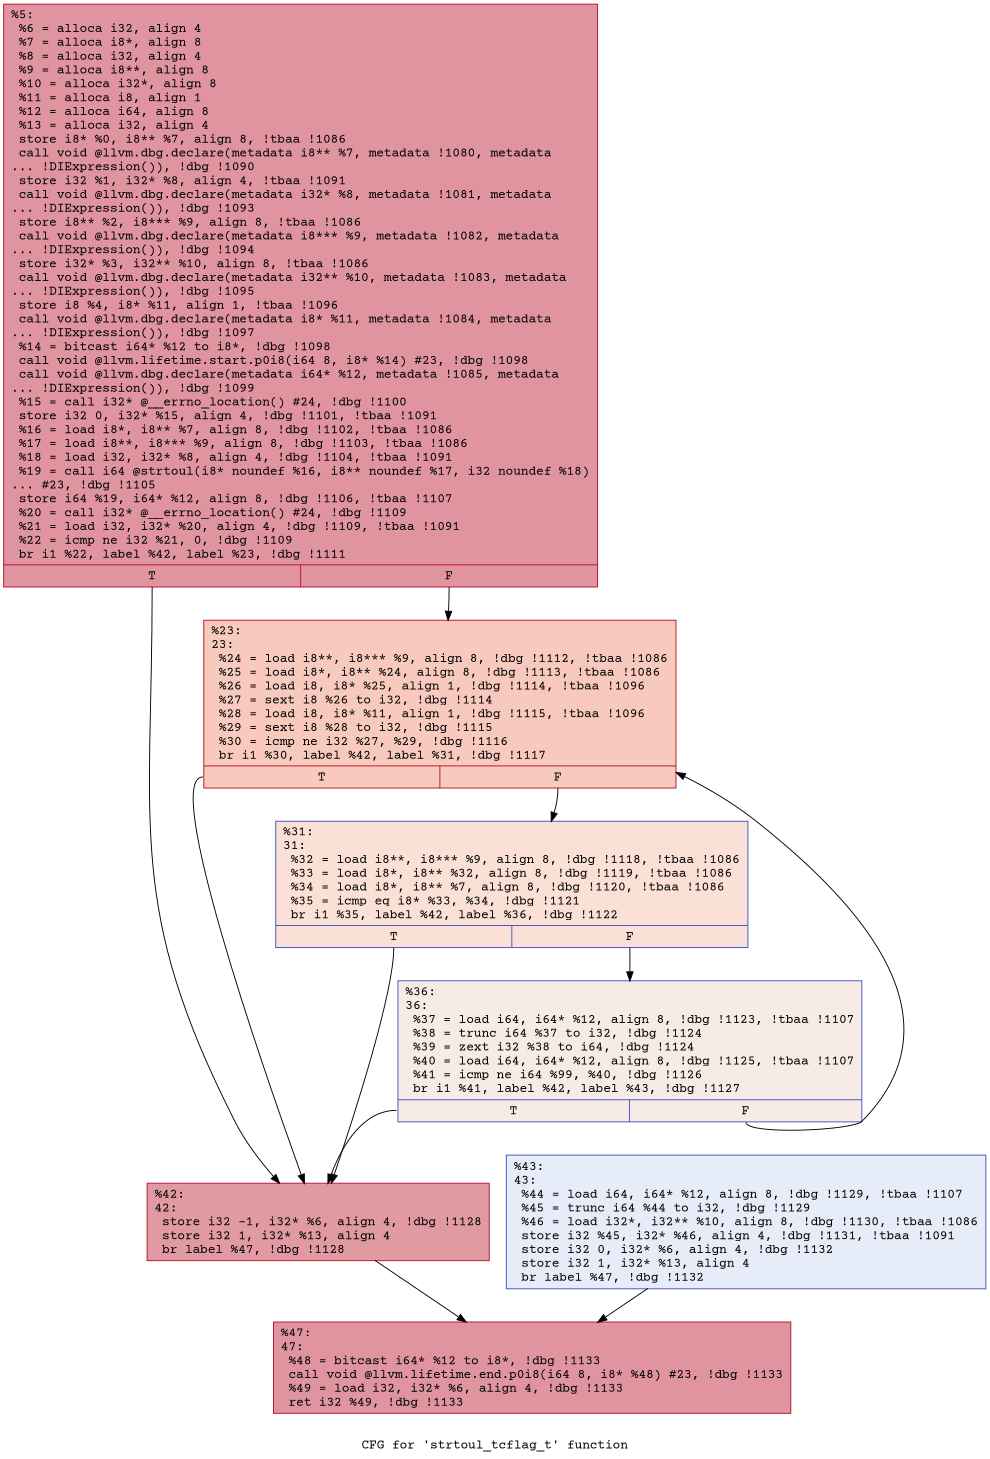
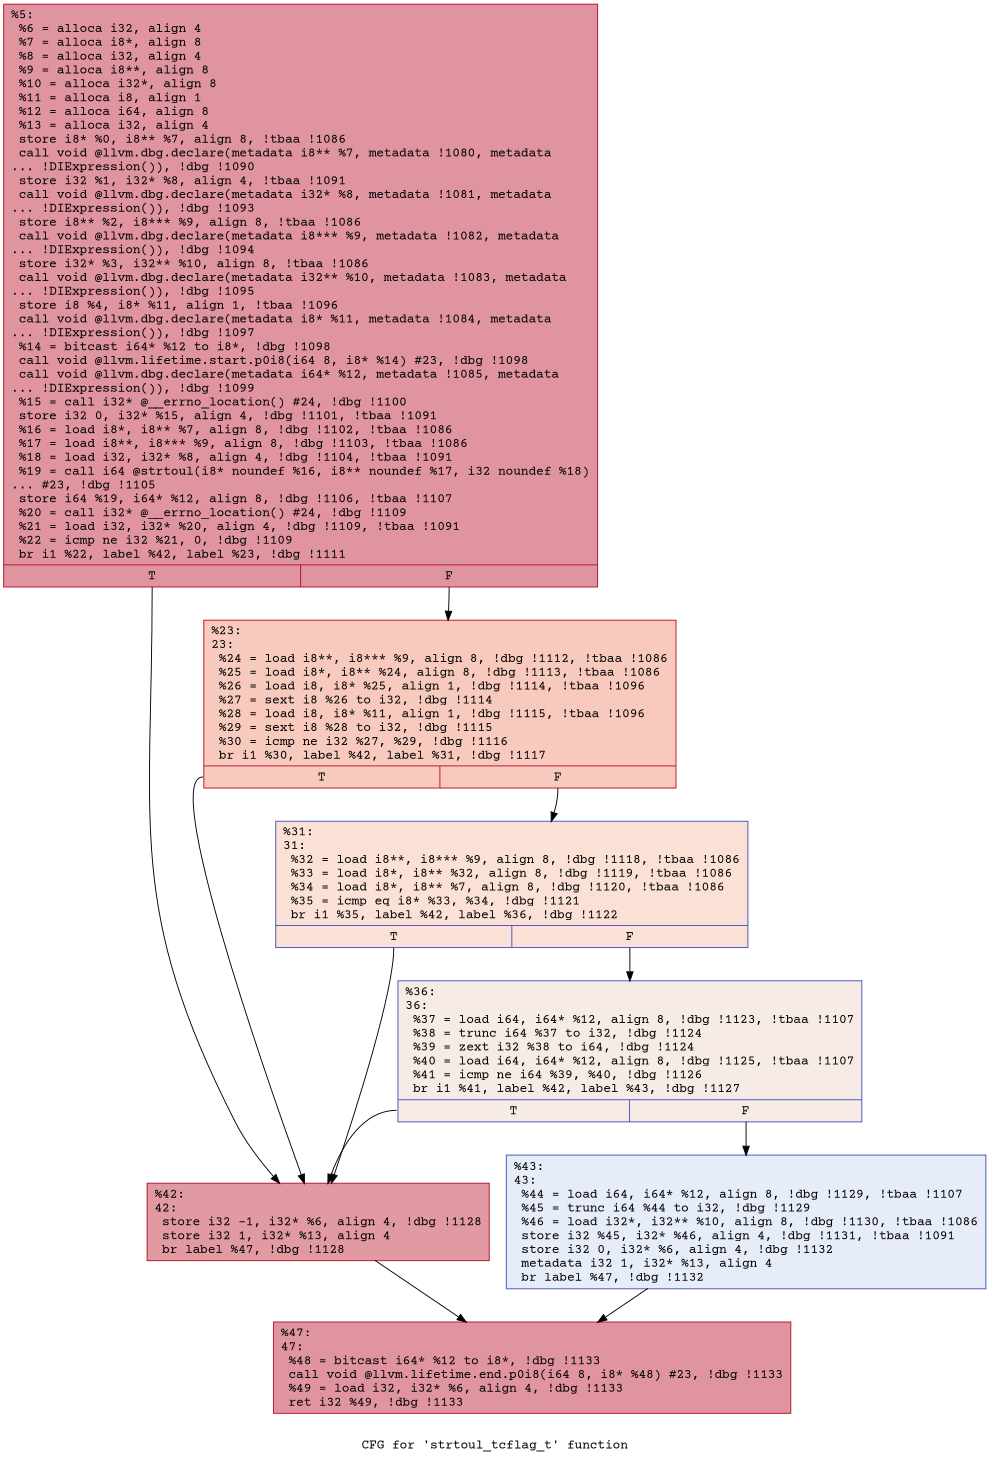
  digraph {
    fontname="Courier Prime"
    label="CFG for 'strtoul_tcflag_t' function"
    node [color="#b70d28ff" fillcolor="#b70d2870" fontname="Courier Prime" shape=record style=filled]
    edge [fontname="Courier Prime" tailport=s0]
    n1 [label="{%5:\l  %6 = alloca i32, align 4\l  %7 = alloca i8*, align 8\l  %8 = alloca i32, align 4\l  %9 = alloca i8**, align 8\l  %10 = alloca i32*, align 8\l  %11 = alloca i8, align 1\l  %12 = alloca i64, align 8\l  %13 = alloca i32, align 4\l  store i8* %0, i8** %7, align 8, !tbaa !1086\l  call void @llvm.dbg.declare(metadata i8** %7, metadata !1080, metadata\l... !DIExpression()), !dbg !1090\l  store i32 %1, i32* %8, align 4, !tbaa !1091\l  call void @llvm.dbg.declare(metadata i32* %8, metadata !1081, metadata\l... !DIExpression()), !dbg !1093\l  store i8** %2, i8*** %9, align 8, !tbaa !1086\l  call void @llvm.dbg.declare(metadata i8*** %9, metadata !1082, metadata\l... !DIExpression()), !dbg !1094\l  store i32* %3, i32** %10, align 8, !tbaa !1086\l  call void @llvm.dbg.declare(metadata i32** %10, metadata !1083, metadata\l... !DIExpression()), !dbg !1095\l  store i8 %4, i8* %11, align 1, !tbaa !1096\l  call void @llvm.dbg.declare(metadata i8* %11, metadata !1084, metadata\l... !DIExpression()), !dbg !1097\l  %14 = bitcast i64* %12 to i8*, !dbg !1098\l  call void @llvm.lifetime.start.p0i8(i64 8, i8* %14) #23, !dbg !1098\l  call void @llvm.dbg.declare(metadata i64* %12, metadata !1085, metadata\l... !DIExpression()), !dbg !1099\l  %15 = call i32* @__errno_location() #24, !dbg !1100\l  store i32 0, i32* %15, align 4, !dbg !1101, !tbaa !1091\l  %16 = load i8*, i8** %7, align 8, !dbg !1102, !tbaa !1086\l  %17 = load i8**, i8*** %9, align 8, !dbg !1103, !tbaa !1086\l  %18 = load i32, i32* %8, align 4, !dbg !1104, !tbaa !1091\l  %19 = call i64 @strtoul(i8* noundef %16, i8** noundef %17, i32 noundef %18)\l... #23, !dbg !1105\l  store i64 %19, i64* %12, align 8, !dbg !1106, !tbaa !1107\l  %20 = call i32* @__errno_location() #24, !dbg !1109\l  %21 = load i32, i32* %20, align 4, !dbg !1109, !tbaa !1091\l  %22 = icmp ne i32 %21, 0, !dbg !1109\l  br i1 %22, label %42, label %23, !dbg !1111\l|{<s0>T|<s1>F}}"]
    n2 [fillcolor="#bb1b2c70" label="{%42:\l42:                                               \l  store i32 -1, i32* %6, align 4, !dbg !1128\l  store i32 1, i32* %13, align 4\l  br label %47, !dbg !1128\l}"]
    n3 [fillcolor="#ef886b70" label="{%23:\l23:                                               \l  %24 = load i8**, i8*** %9, align 8, !dbg !1112, !tbaa !1086\l  %25 = load i8*, i8** %24, align 8, !dbg !1113, !tbaa !1086\l  %26 = load i8, i8* %25, align 1, !dbg !1114, !tbaa !1096\l  %27 = sext i8 %26 to i32, !dbg !1114\l  %28 = load i8, i8* %11, align 1, !dbg !1115, !tbaa !1096\l  %29 = sext i8 %28 to i32, !dbg !1115\l  %30 = icmp ne i32 %27, %29, !dbg !1116\l  br i1 %30, label %42, label %31, !dbg !1117\l|{<s0>T|<s1>F}}"]
    n4 [label="{%47:\l47:                                               \l  %48 = bitcast i64* %12 to i8*, !dbg !1133\l  call void @llvm.lifetime.end.p0i8(i64 8, i8* %48) #23, !dbg !1133\l  %49 = load i32, i32* %6, align 4, !dbg !1133\l  ret i32 %49, !dbg !1133\l}"]
    n5 [color="#3d50c3ff" fillcolor="#f7bca170" label="{%31:\l31:                                               \l  %32 = load i8**, i8*** %9, align 8, !dbg !1118, !tbaa !1086\l  %33 = load i8*, i8** %32, align 8, !dbg !1119, !tbaa !1086\l  %34 = load i8*, i8** %7, align 8, !dbg !1120, !tbaa !1086\l  %35 = icmp eq i8* %33, %34, !dbg !1121\l  br i1 %35, label %42, label %36, !dbg !1122\l|{<s0>T|<s1>F}}"]
-   n6 [color="#3d50c3ff" fillcolor="#ecd3c570" label="{%36:\l36:                                               \l  %37 = load i64, i64* %12, align 8, !dbg !1123, !tbaa !1107\l  %38 = trunc i64 %37 to i32, !dbg !1124\l  %39 = zext i32 %38 to i64, !dbg !1124\l  %40 = load i64, i64* %12, align 8, !dbg !1125, !tbaa !1107\l  %41 = icmp ne i64 %99, %40, !dbg !1126\l  br i1 %41, label %42, label %43, !dbg !1127\l|{<s0>T|<s1>F}}"]
-   n7 [color="#3d50c3ff" fillcolor="#c7d7f070" label="{%43:\l43:                                               \l  %44 = load i64, i64* %12, align 8, !dbg !1129, !tbaa !1107\l  %45 = trunc i64 %44 to i32, !dbg !1129\l  %46 = load i32*, i32** %10, align 8, !dbg !1130, !tbaa !1086\l  store i32 %45, i32* %46, align 4, !dbg !1131, !tbaa !1091\l  store i32 0, i32* %6, align 4, !dbg !1132\l  store i32 1, i32* %13, align 4\l  br label %47, !dbg !1132\l}"]
+   n6 [color="#3d50c3ff" fillcolor="#ecd3c570" label="{%36:\l36:                                               \l  %37 = load i64, i64* %12, align 8, !dbg !1123, !tbaa !1107\l  %38 = trunc i64 %37 to i32, !dbg !1124\l  %39 = zext i32 %38 to i64, !dbg !1124\l  %40 = load i64, i64* %12, align 8, !dbg !1125, !tbaa !1107\l  %41 = icmp ne i64 %39, %40, !dbg !1126\l  br i1 %41, label %42, label %43, !dbg !1127\l|{<s0>T|<s1>F}}"]
+   n7 [color="#3d50c3ff" fillcolor="#c7d7f070" label="{%43:\l43:                                               \l  %44 = load i64, i64* %12, align 8, !dbg !1129, !tbaa !1107\l  %45 = trunc i64 %44 to i32, !dbg !1129\l  %46 = load i32*, i32** %10, align 8, !dbg !1130, !tbaa !1086\l  store i32 %45, i32* %46, align 4, !dbg !1131, !tbaa !1091\l  store i32 0, i32* %6, align 4, !dbg !1132\l  metadata i32 1, i32* %13, align 4\l  br label %47, !dbg !1132\l}"]
    n1 -> n2
    n1 -> n3 [tailport=s1]
    n2 -> n4
    n3 -> n2
    n3 -> n5 [tailport=s1]
    n5 -> n2
    n5 -> n6 [tailport=s1]
    n6 -> n2
-   n6 -> n3 [tailport=s1]
+   n6 -> n7 [tailport=s1]
    n7 -> n4
  }
